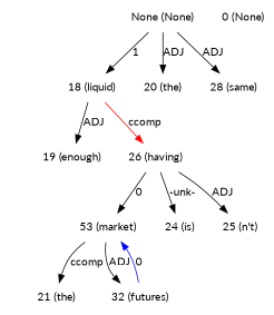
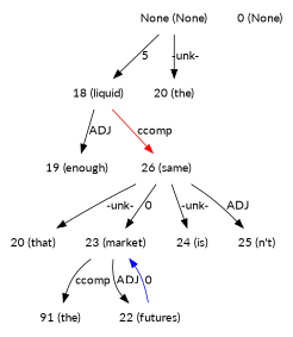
  digraph {
    fontname=Lato
    node [fontname=Lato shape=plaintext]
    edge [dir=forward fontname=Lato]
    n1 [label="None (None)"]
    n2 [label="18 (liquid)"]
    n3 [label="20 (the)"]
-   n4 [label="28 (same)"]
    n5 [label="19 (enough)"]
-   n6 [label="26 (having)"]
-   n8 [label="53 (market)"]
+   n6 [label="26 (same)"]
+   n7 [label="20 (that)"]
+   n8 [label="23 (market)"]
    n9 [label="24 (is)"]
    n10 [label="25 (n't)"]
    n11 [label="0 (None)"]
-   n12 [label="21 (the)"]
-   n13 [label="32 (futures)"]
-   n1 -> n2 [label=1]
-   n1 -> n3 [label=ADJ]
-   n1 -> n4 [label=ADJ]
+   n12 [label="91 (the)"]
+   n13 [label="22 (futures)"]
+   n1 -> n2 [label=5]
+   n1 -> n3 [label="-unk-"]
    n2 -> n5 [label=ADJ]
    n2 -> n6 [color=red label=ccomp]
+   n6 -> n7 [label="-unk-"]
    n6 -> n8 [label=0]
    n6 -> n9 [label="-unk-"]
    n6 -> n10 [label=ADJ]
    n8 -> n12 [label=ccomp]
    n8 -> n13 [label=ADJ]
    n13 -> n8 [color=blue label=0]
  }
